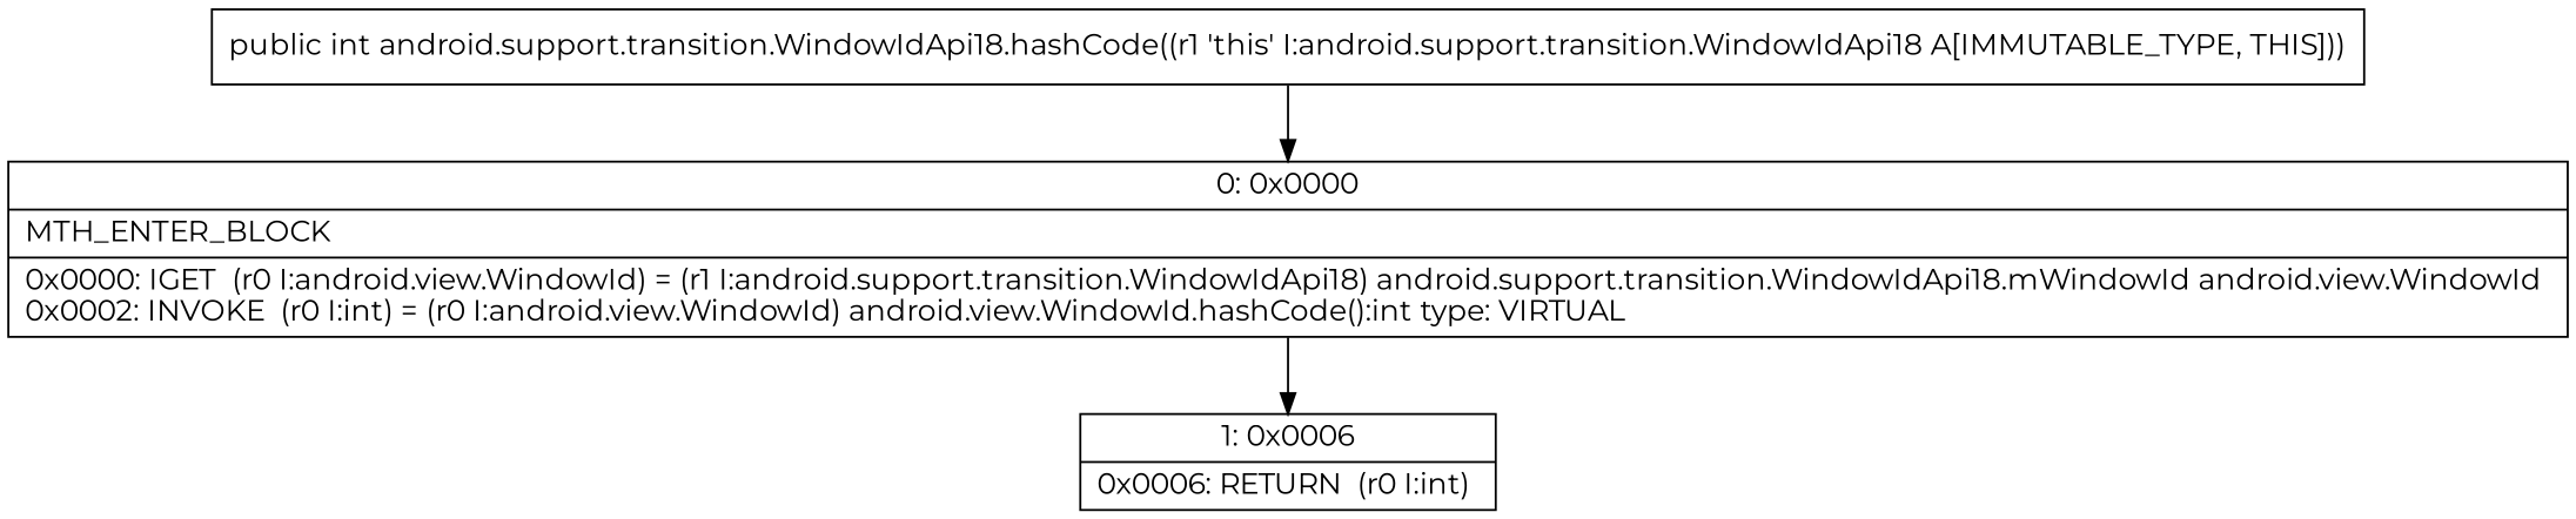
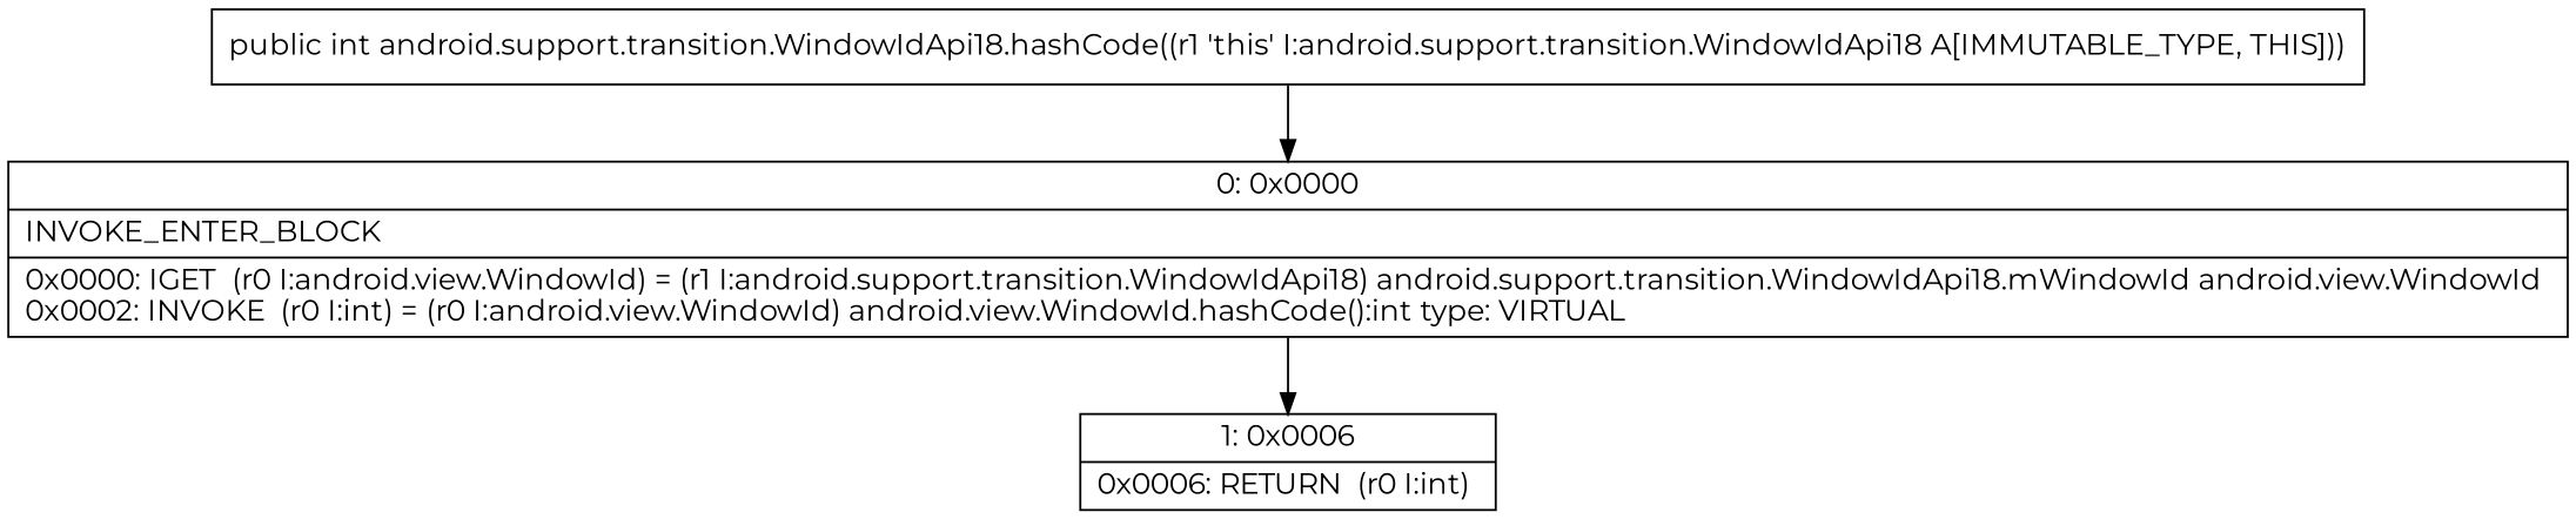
  digraph {
    fontname=Montserrat
    node [shape=record fontname=Montserrat]
    edge [fontname=Montserrat]
-   n1 [label="{0\:\ 0x0000|MTH_ENTER_BLOCK\l|0x0000: IGET  (r0 I:android.view.WindowId) = (r1 I:android.support.transition.WindowIdApi18) android.support.transition.WindowIdApi18.mWindowId android.view.WindowId \l0x0002: INVOKE  (r0 I:int) = (r0 I:android.view.WindowId) android.view.WindowId.hashCode():int type: VIRTUAL \l}"]
+   n1 [label="{0\:\ 0x0000|INVOKE_ENTER_BLOCK\l|0x0000: IGET  (r0 I:android.view.WindowId) = (r1 I:android.support.transition.WindowIdApi18) android.support.transition.WindowIdApi18.mWindowId android.view.WindowId \l0x0002: INVOKE  (r0 I:int) = (r0 I:android.view.WindowId) android.view.WindowId.hashCode():int type: VIRTUAL \l}"]
    n2 [label="{1\:\ 0x0006|0x0006: RETURN  (r0 I:int) \l}"]
    n3 [label="{public int android.support.transition.WindowIdApi18.hashCode((r1 'this' I:android.support.transition.WindowIdApi18 A[IMMUTABLE_TYPE, THIS])) }"]
    n1 -> n2
    n3 -> n1
  }
